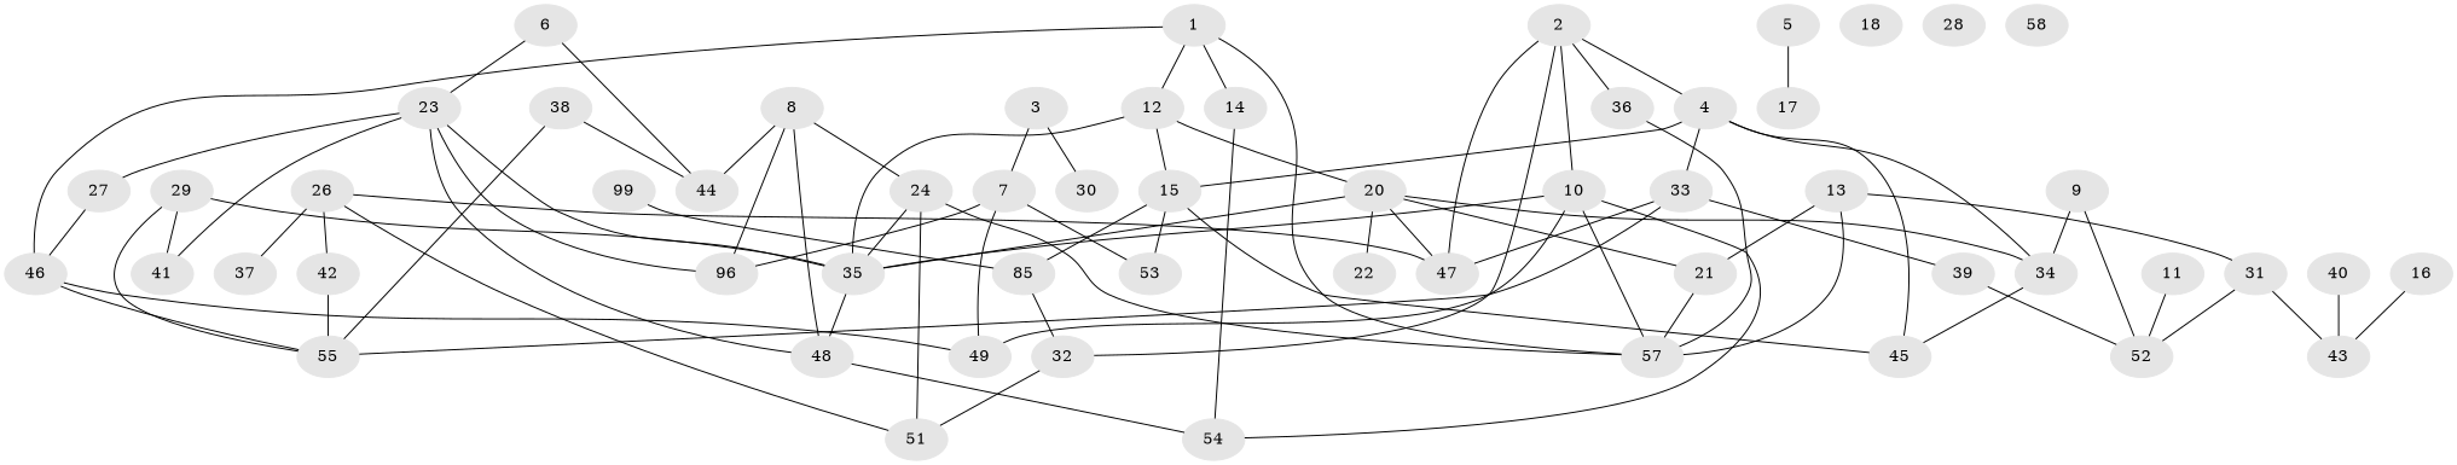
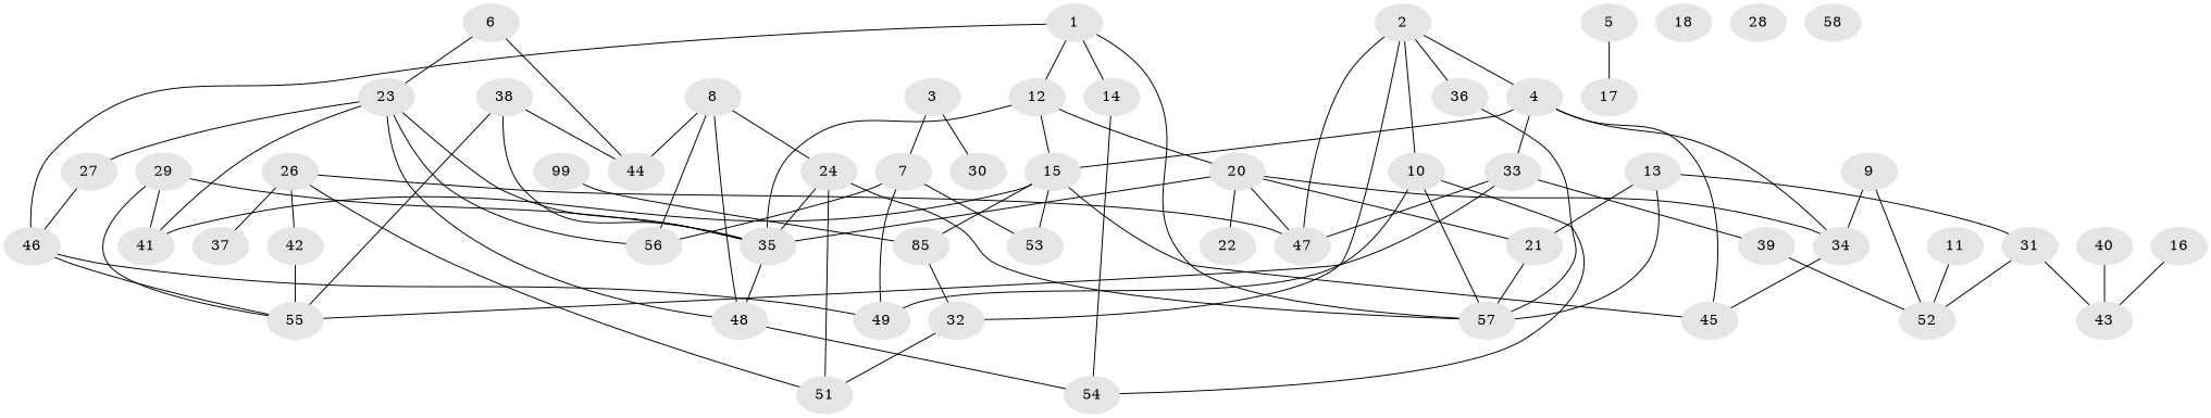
  graph {
    node [color=gray90 style=filled]
    1
    12
    14
    46
    57
    15
    35
    20
    54
    49
    55
    2
    4
    10
    32
    36
    47
    33
    34
    45
    51
    3
    7
    30
-   56 [label=96]
+   56
    53
    n27 [label=85]
    41
    39
    5
    17
    6
    23
    44
    48
    27
    8
    24
    9
    52
    11
    21
    22
    13
    31
    43
    16
    18
    n49 [label=99]
    26
    37
    42
    28
    29
    38
    40
    58
    1 -- 12
    1 -- 14
    1 -- 46
    1 -- 57
    12 -- 15
    12 -- 35
    12 -- 20
    14 -- 54
    46 -- 49
    46 -- 55
    15 -- 45
    15 -- 53
    15 -- n27
+   15 -- 41
    35 -- 48
    20 -- 35
    20 -- 47
    20 -- 34
    20 -- 21
    20 -- 22
    2 -- 4
    2 -- 10
    2 -- 32
    2 -- 36
    2 -- 47
    4 -- 15
    4 -- 33
    4 -- 34
    4 -- 45
    10 -- 57
-   10 -- 35
+   38 -- 35
    10 -- 54
    10 -- 49
    32 -- 51
    36 -- 57
    33 -- 55
    33 -- 47
    33 -- 39
    34 -- 45
    3 -- 7
    3 -- 30
    7 -- 49
    7 -- 56
    7 -- 53
    n27 -- 32
    39 -- 52
    5 -- 17
    6 -- 23
    6 -- 44
    23 -- 35
    23 -- 56
    23 -- 41
    23 -- 48
    23 -- 27
    48 -- 54
    27 -- 46
    8 -- 56
    8 -- 44
    8 -- 48
    8 -- 24
    24 -- 57
    24 -- 35
    24 -- 51
    9 -- 34
    9 -- 52
    11 -- 52
    21 -- 57
    13 -- 57
    13 -- 21
    13 -- 31
    31 -- 52
    31 -- 43
    16 -- 43
    n49 -- n27
    26 -- 47
    26 -- 51
    26 -- 37
    26 -- 42
    42 -- 55
    29 -- 35
    29 -- 55
    29 -- 41
    38 -- 55
    38 -- 44
    40 -- 43
  }
